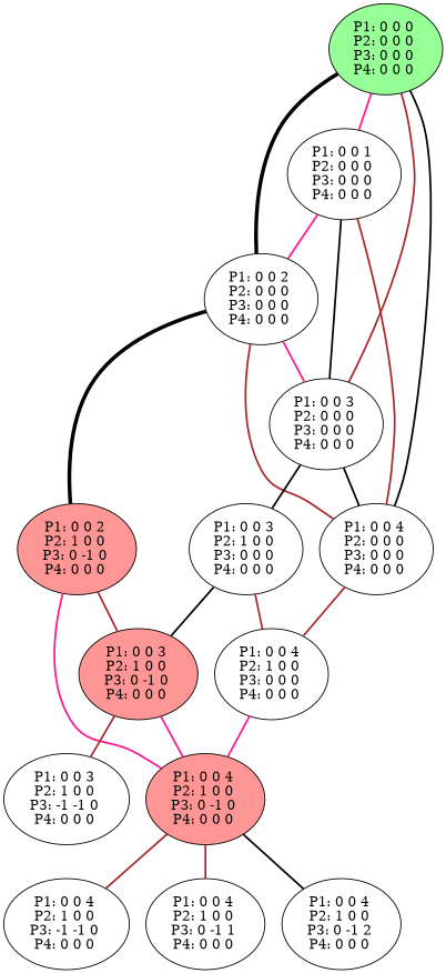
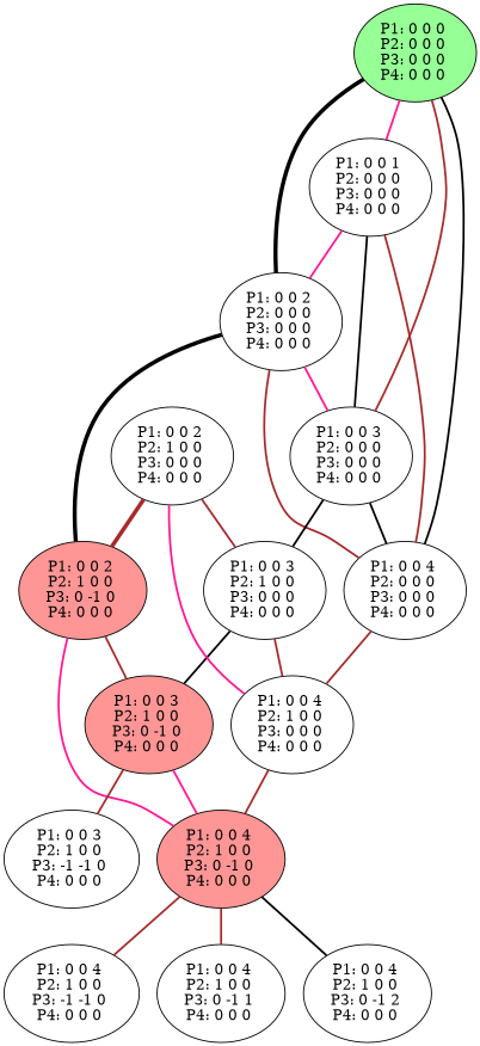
  graph {
    color=black
    edge [color=brown style=bold]
    n1 [fillcolor="#96FF96" label="P1: 0 0 0 \nP2: 0 0 0 \nP3: 0 0 0 \nP4: 0 0 0 \n" style=filled]
    n2 [label="P1: 0 0 1 \nP2: 0 0 0 \nP3: 0 0 0 \nP4: 0 0 0 \n"]
    n3 [label="P1: 0 0 2 \nP2: 0 0 0 \nP3: 0 0 0 \nP4: 0 0 0 \n"]
    n4 [label="P1: 0 0 3 \nP2: 0 0 0 \nP3: 0 0 0 \nP4: 0 0 0 \n"]
    n5 [label="P1: 0 0 4 \nP2: 0 0 0 \nP3: 0 0 0 \nP4: 0 0 0 \n"]
    n6 [fillcolor="#FF9696" label="P1: 0 0 2 \nP2: 1 0 0 \nP3: 0 -1 0 \nP4: 0 0 0 \n" style=filled]
    n7 [label="P1: 0 0 3 \nP2: 1 0 0 \nP3: 0 0 0 \nP4: 0 0 0 \n"]
    n8 [label="P1: 0 0 4 \nP2: 1 0 0 \nP3: 0 0 0 \nP4: 0 0 0 \n"]
+   n9 [label="P1: 0 0 2 \nP2: 1 0 0 \nP3: 0 0 0 \nP4: 0 0 0 \n"]
    n10 [fillcolor="#FF9696" label="P1: 0 0 3 \nP2: 1 0 0 \nP3: 0 -1 0 \nP4: 0 0 0 \n" style=filled]
    n11 [fillcolor="#FF9696" label="P1: 0 0 4 \nP2: 1 0 0 \nP3: 0 -1 0 \nP4: 0 0 0 \n" style=filled]
    n12 [label="P1: 0 0 3 \nP2: 1 0 0 \nP3: -1 -1 0 \nP4: 0 0 0 \n"]
    n13 [label="P1: 0 0 4 \nP2: 1 0 0 \nP3: -1 -1 0 \nP4: 0 0 0 \n"]
    n14 [label="P1: 0 0 4 \nP2: 1 0 0 \nP3: 0 -1 1 \nP4: 0 0 0 \n"]
    n15 [label="P1: 0 0 4 \nP2: 1 0 0 \nP3: 0 -1 2 \nP4: 0 0 0 \n"]
    n1 -- n2 [color=deeppink]
    n1 -- n3 [color=black penwidth=4.0]
    n1 -- n4
    n1 -- n5 [color=black]
    n2 -- n3 [color=deeppink]
    n2 -- n4 [color=black]
    n2 -- n5
    n3 -- n4 [color=deeppink]
    n3 -- n5
    n3 -- n6 [color=black penwidth=4.0]
    n4 -- n5 [color=black]
    n4 -- n7 [color=black]
    n5 -- n8
    n6 -- n10
    n6 -- n11 [color=deeppink]
    n7 -- n8
    n7 -- n10 [color=black]
-   n8 -- n11 [color=deeppink]
+   n8 -- n11
+   n9 -- n6 [penwidth=4.0]
+   n9 -- n7
+   n9 -- n8 [color=deeppink]
    n10 -- n11 [color=deeppink]
    n10 -- n12
    n11 -- n13
    n11 -- n14
    n11 -- n15 [color=black]
  }
